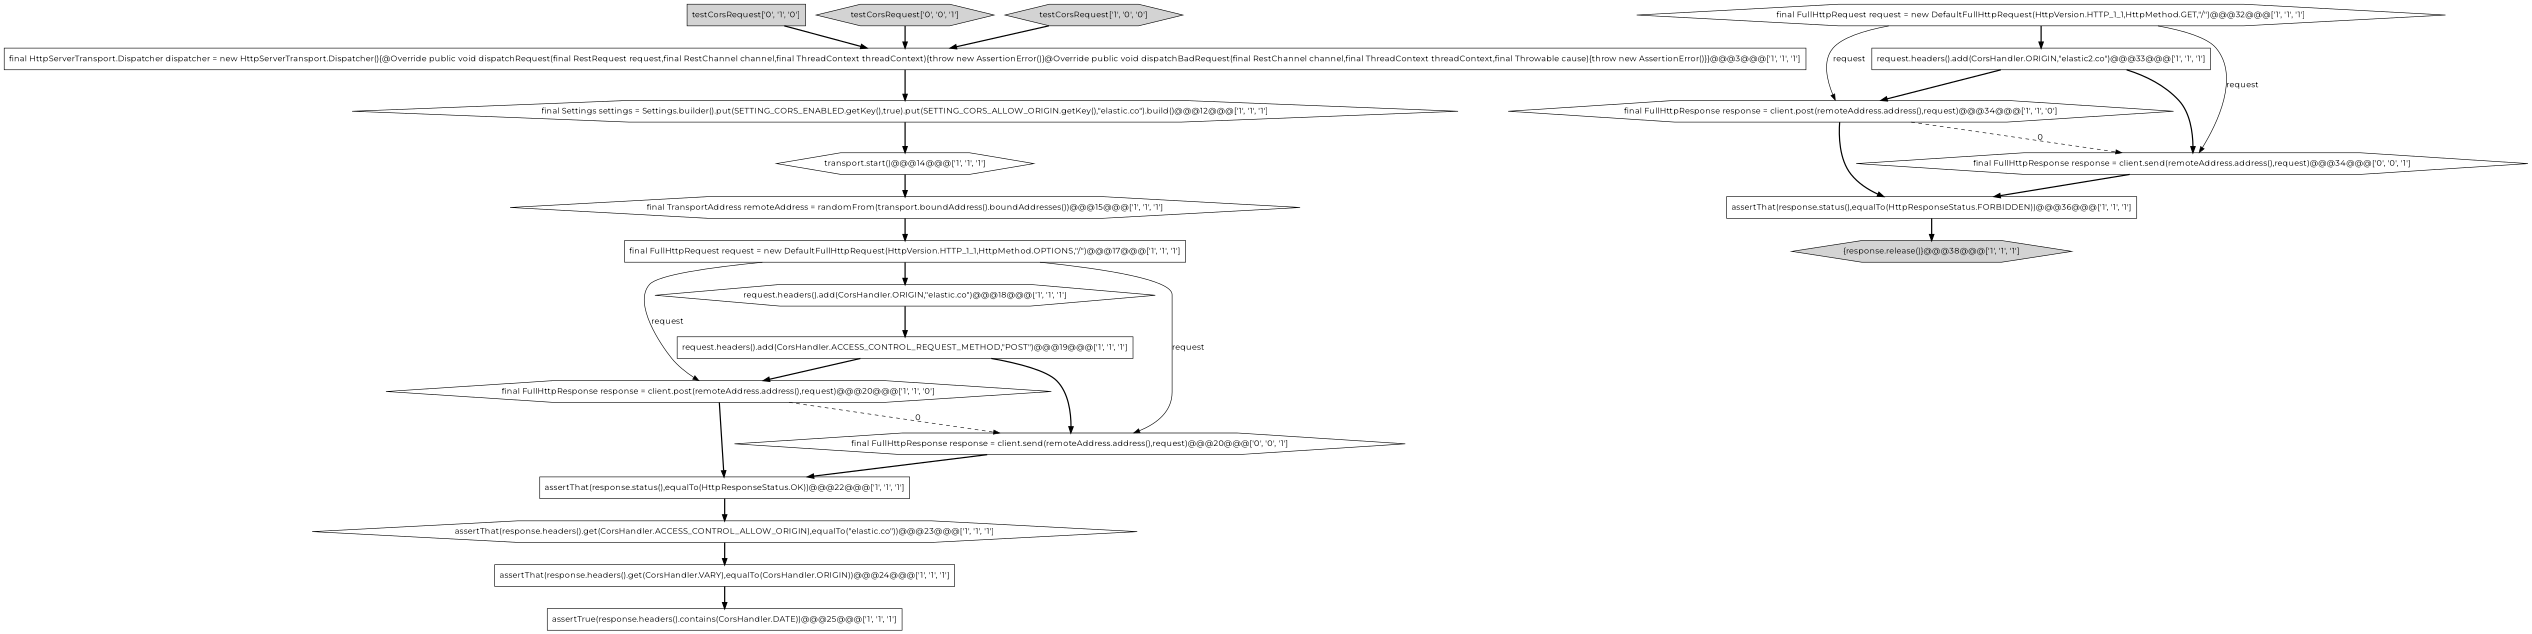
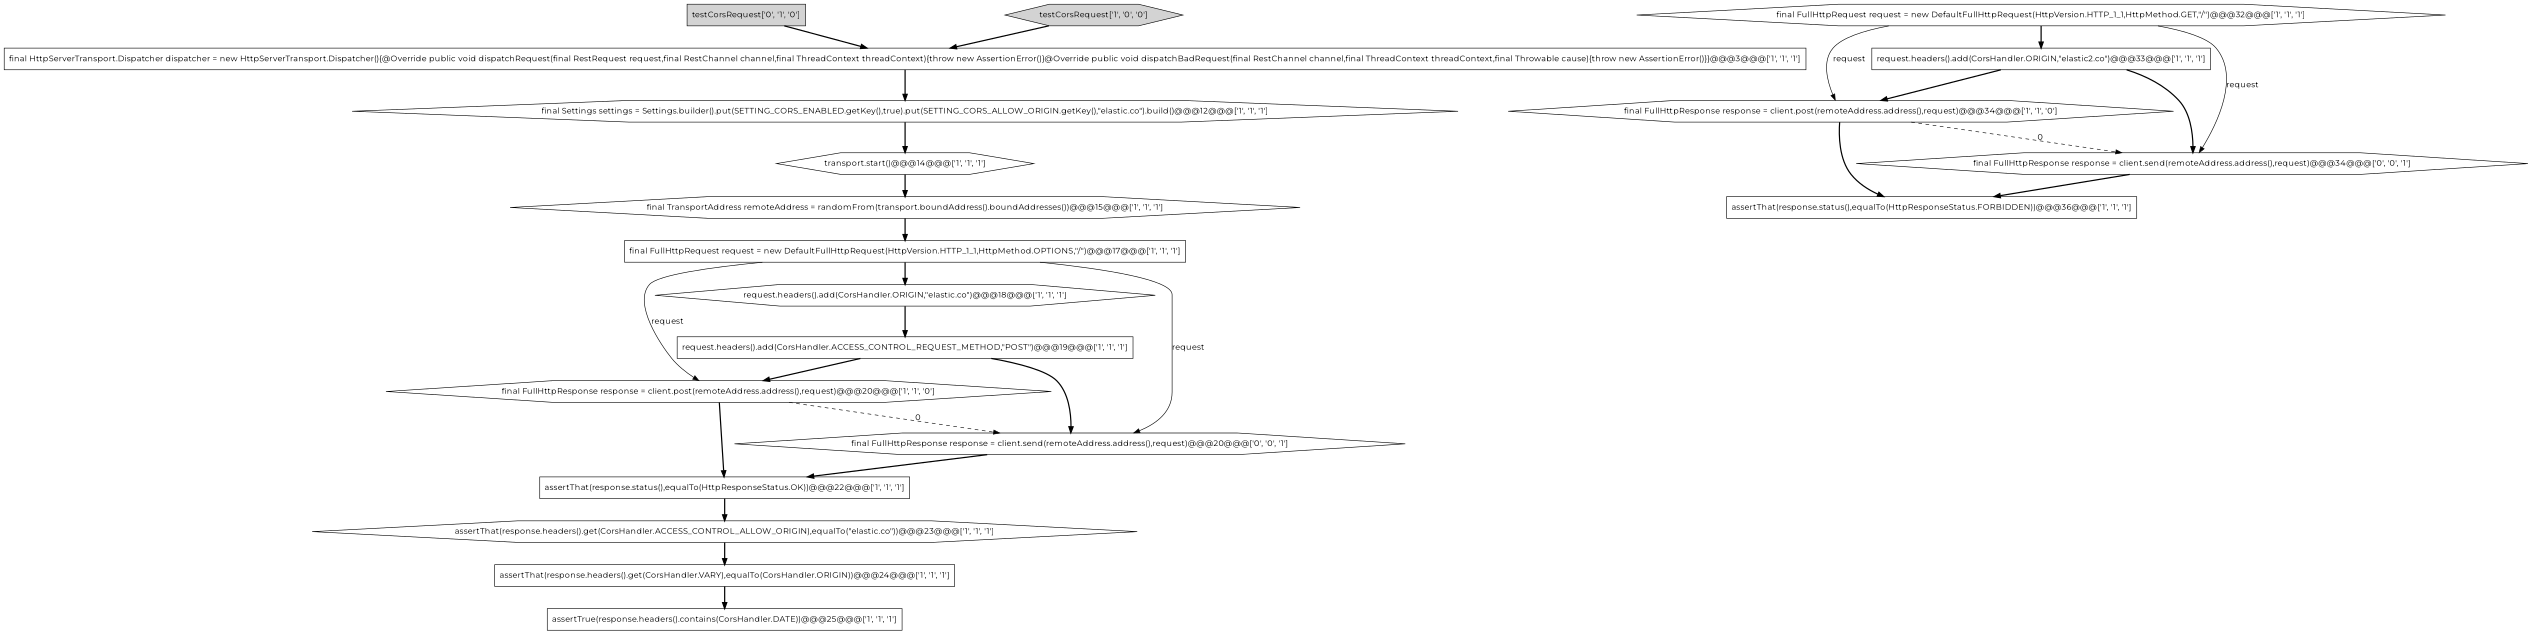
  digraph {
    fontname=Montserrat
    node [fillcolor=white fontname=Montserrat shape=hexagon style=filled]
    edge [fontname=Montserrat style=bold]
    n1 [label="assertTrue(response.headers().contains(CorsHandler.DATE))@@@25@@@['1', '1', '1']" shape=box]
    n2 [fillcolor=lightgray label="testCorsRequest['0', '1', '0']" shape=box]
    n3 [label="final HttpServerTransport.Dispatcher dispatcher = new HttpServerTransport.Dispatcher(){@Override public void dispatchRequest(final RestRequest request,final RestChannel channel,final ThreadContext threadContext){throw new AssertionError()}@Override public void dispatchBadRequest(final RestChannel channel,final ThreadContext threadContext,final Throwable cause){throw new AssertionError()}}@@@3@@@['1', '1', '1']" shape=box]
    n4 [label="final Settings settings = Settings.builder().put(SETTING_CORS_ENABLED.getKey(),true).put(SETTING_CORS_ALLOW_ORIGIN.getKey(),\"elastic.co\").build()@@@12@@@['1', '1', '1']"]
    n5 [label="request.headers().add(CorsHandler.ORIGIN,\"elastic.co\")@@@18@@@['1', '1', '1']"]
    n6 [label="request.headers().add(CorsHandler.ACCESS_CONTROL_REQUEST_METHOD,\"POST\")@@@19@@@['1', '1', '1']" shape=box]
    n7 [label="final FullHttpResponse response = client.send(remoteAddress.address(),request)@@@20@@@['0', '0', '1']"]
    n8 [label="final FullHttpResponse response = client.post(remoteAddress.address(),request)@@@20@@@['1', '1', '0']"]
    n9 [label="assertThat(response.status(),equalTo(HttpResponseStatus.OK))@@@22@@@['1', '1', '1']" shape=box]
    n10 [label="assertThat(response.headers().get(CorsHandler.ACCESS_CONTROL_ALLOW_ORIGIN),equalTo(\"elastic.co\"))@@@23@@@['1', '1', '1']"]
    n11 [label="assertThat(response.headers().get(CorsHandler.VARY),equalTo(CorsHandler.ORIGIN))@@@24@@@['1', '1', '1']" shape=box]
    n12 [label="transport.start()@@@14@@@['1', '1', '1']"]
-   n13 [fillcolor=lightgray label="{response.release()}@@@38@@@['1', '1', '1']"]
-   n14 [fillcolor=lightgray label="testCorsRequest['0', '0', '1']"]
    n15 [label="request.headers().add(CorsHandler.ORIGIN,\"elastic2.co\")@@@33@@@['1', '1', '1']" shape=box]
    n16 [label="final FullHttpResponse response = client.send(remoteAddress.address(),request)@@@34@@@['0', '0', '1']"]
    n17 [label="final FullHttpResponse response = client.post(remoteAddress.address(),request)@@@34@@@['1', '1', '0']"]
    n18 [label="assertThat(response.status(),equalTo(HttpResponseStatus.FORBIDDEN))@@@36@@@['1', '1', '1']" shape=box]
    n19 [label="final FullHttpRequest request = new DefaultFullHttpRequest(HttpVersion.HTTP_1_1,HttpMethod.OPTIONS,\"/\")@@@17@@@['1', '1', '1']" shape=box]
    n20 [label="final TransportAddress remoteAddress = randomFrom(transport.boundAddress().boundAddresses())@@@15@@@['1', '1', '1']"]
    n21 [fillcolor=lightgray label="testCorsRequest['1', '0', '0']"]
    n22 [label="final FullHttpRequest request = new DefaultFullHttpRequest(HttpVersion.HTTP_1_1,HttpMethod.GET,\"/\")@@@32@@@['1', '1', '1']"]
    n2 -> n3
    n3 -> n4
    n4 -> n12
    n5 -> n6
    n6 -> n7
    n6 -> n8
    n7 -> n9
    n8 -> n7 [label=0 style=dashed]
    n8 -> n9
    n9 -> n10
    n10 -> n11
    n11 -> n1
    n12 -> n20
-   n14 -> n3
    n15 -> n16
    n15 -> n17
    n16 -> n18
    n17 -> n16 [label=0 style=dashed]
    n17 -> n18
-   n18 -> n13
    n19 -> n5
    n19 -> n7 [label=request style=solid]
    n19 -> n8 [label=request style=solid]
    n20 -> n19
    n21 -> n3
    n22 -> n15
    n22 -> n16 [label=request style=solid]
    n22 -> n17 [label=request style=solid]
  }
